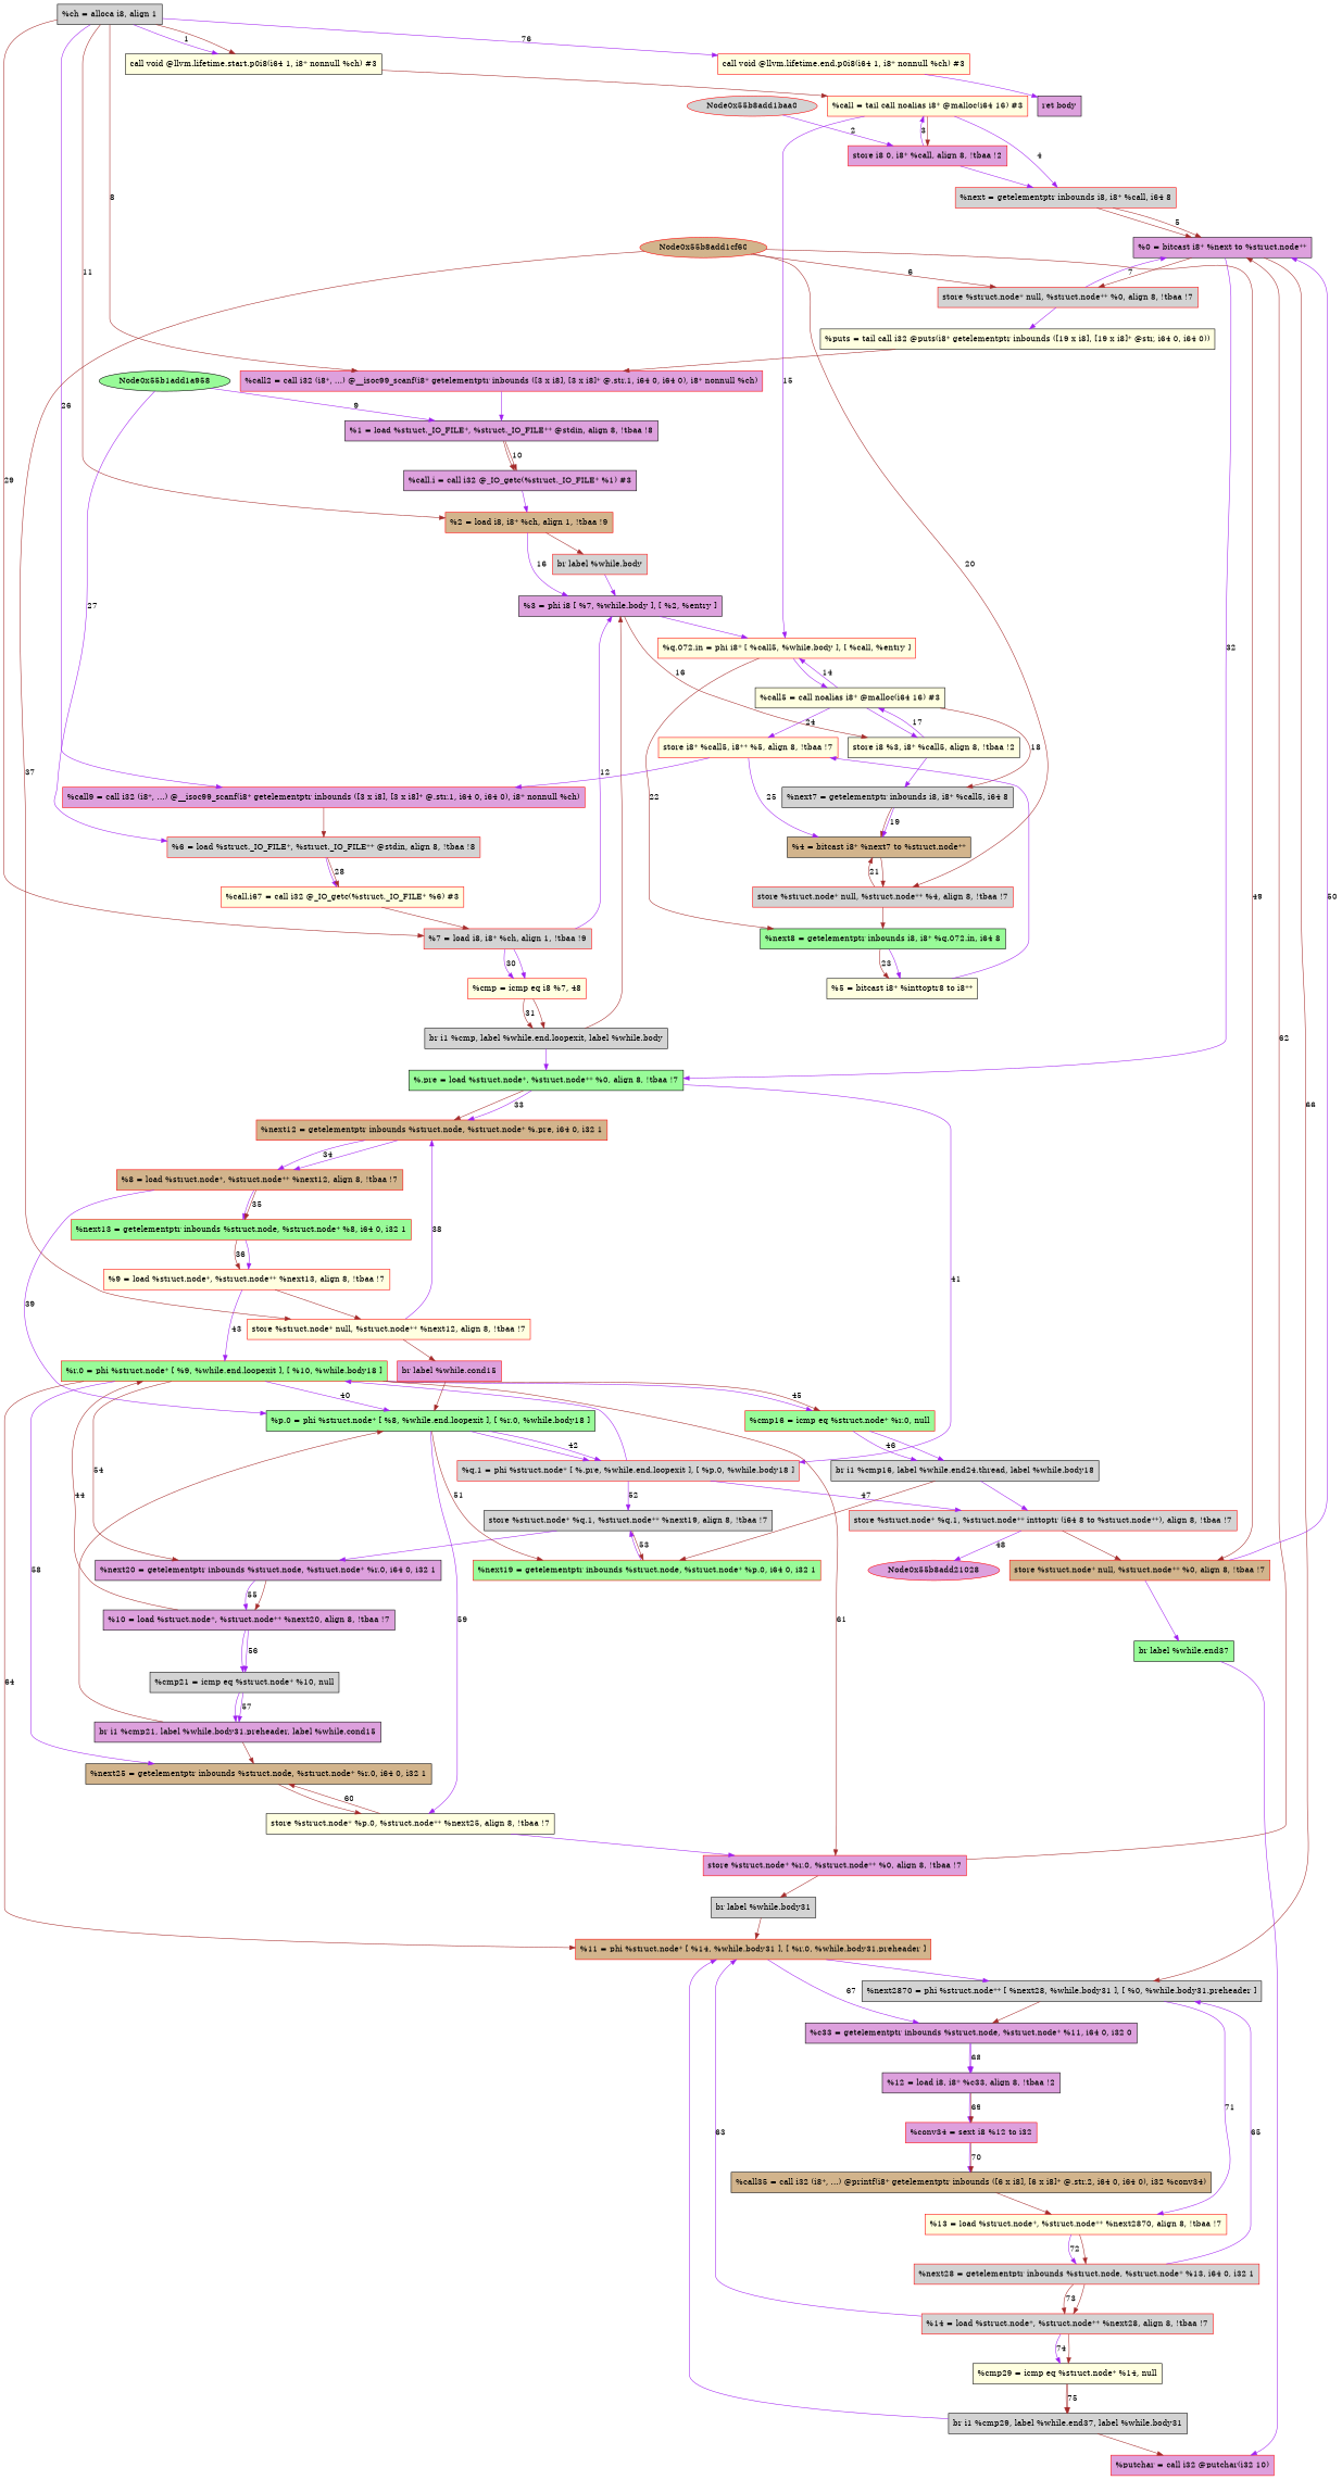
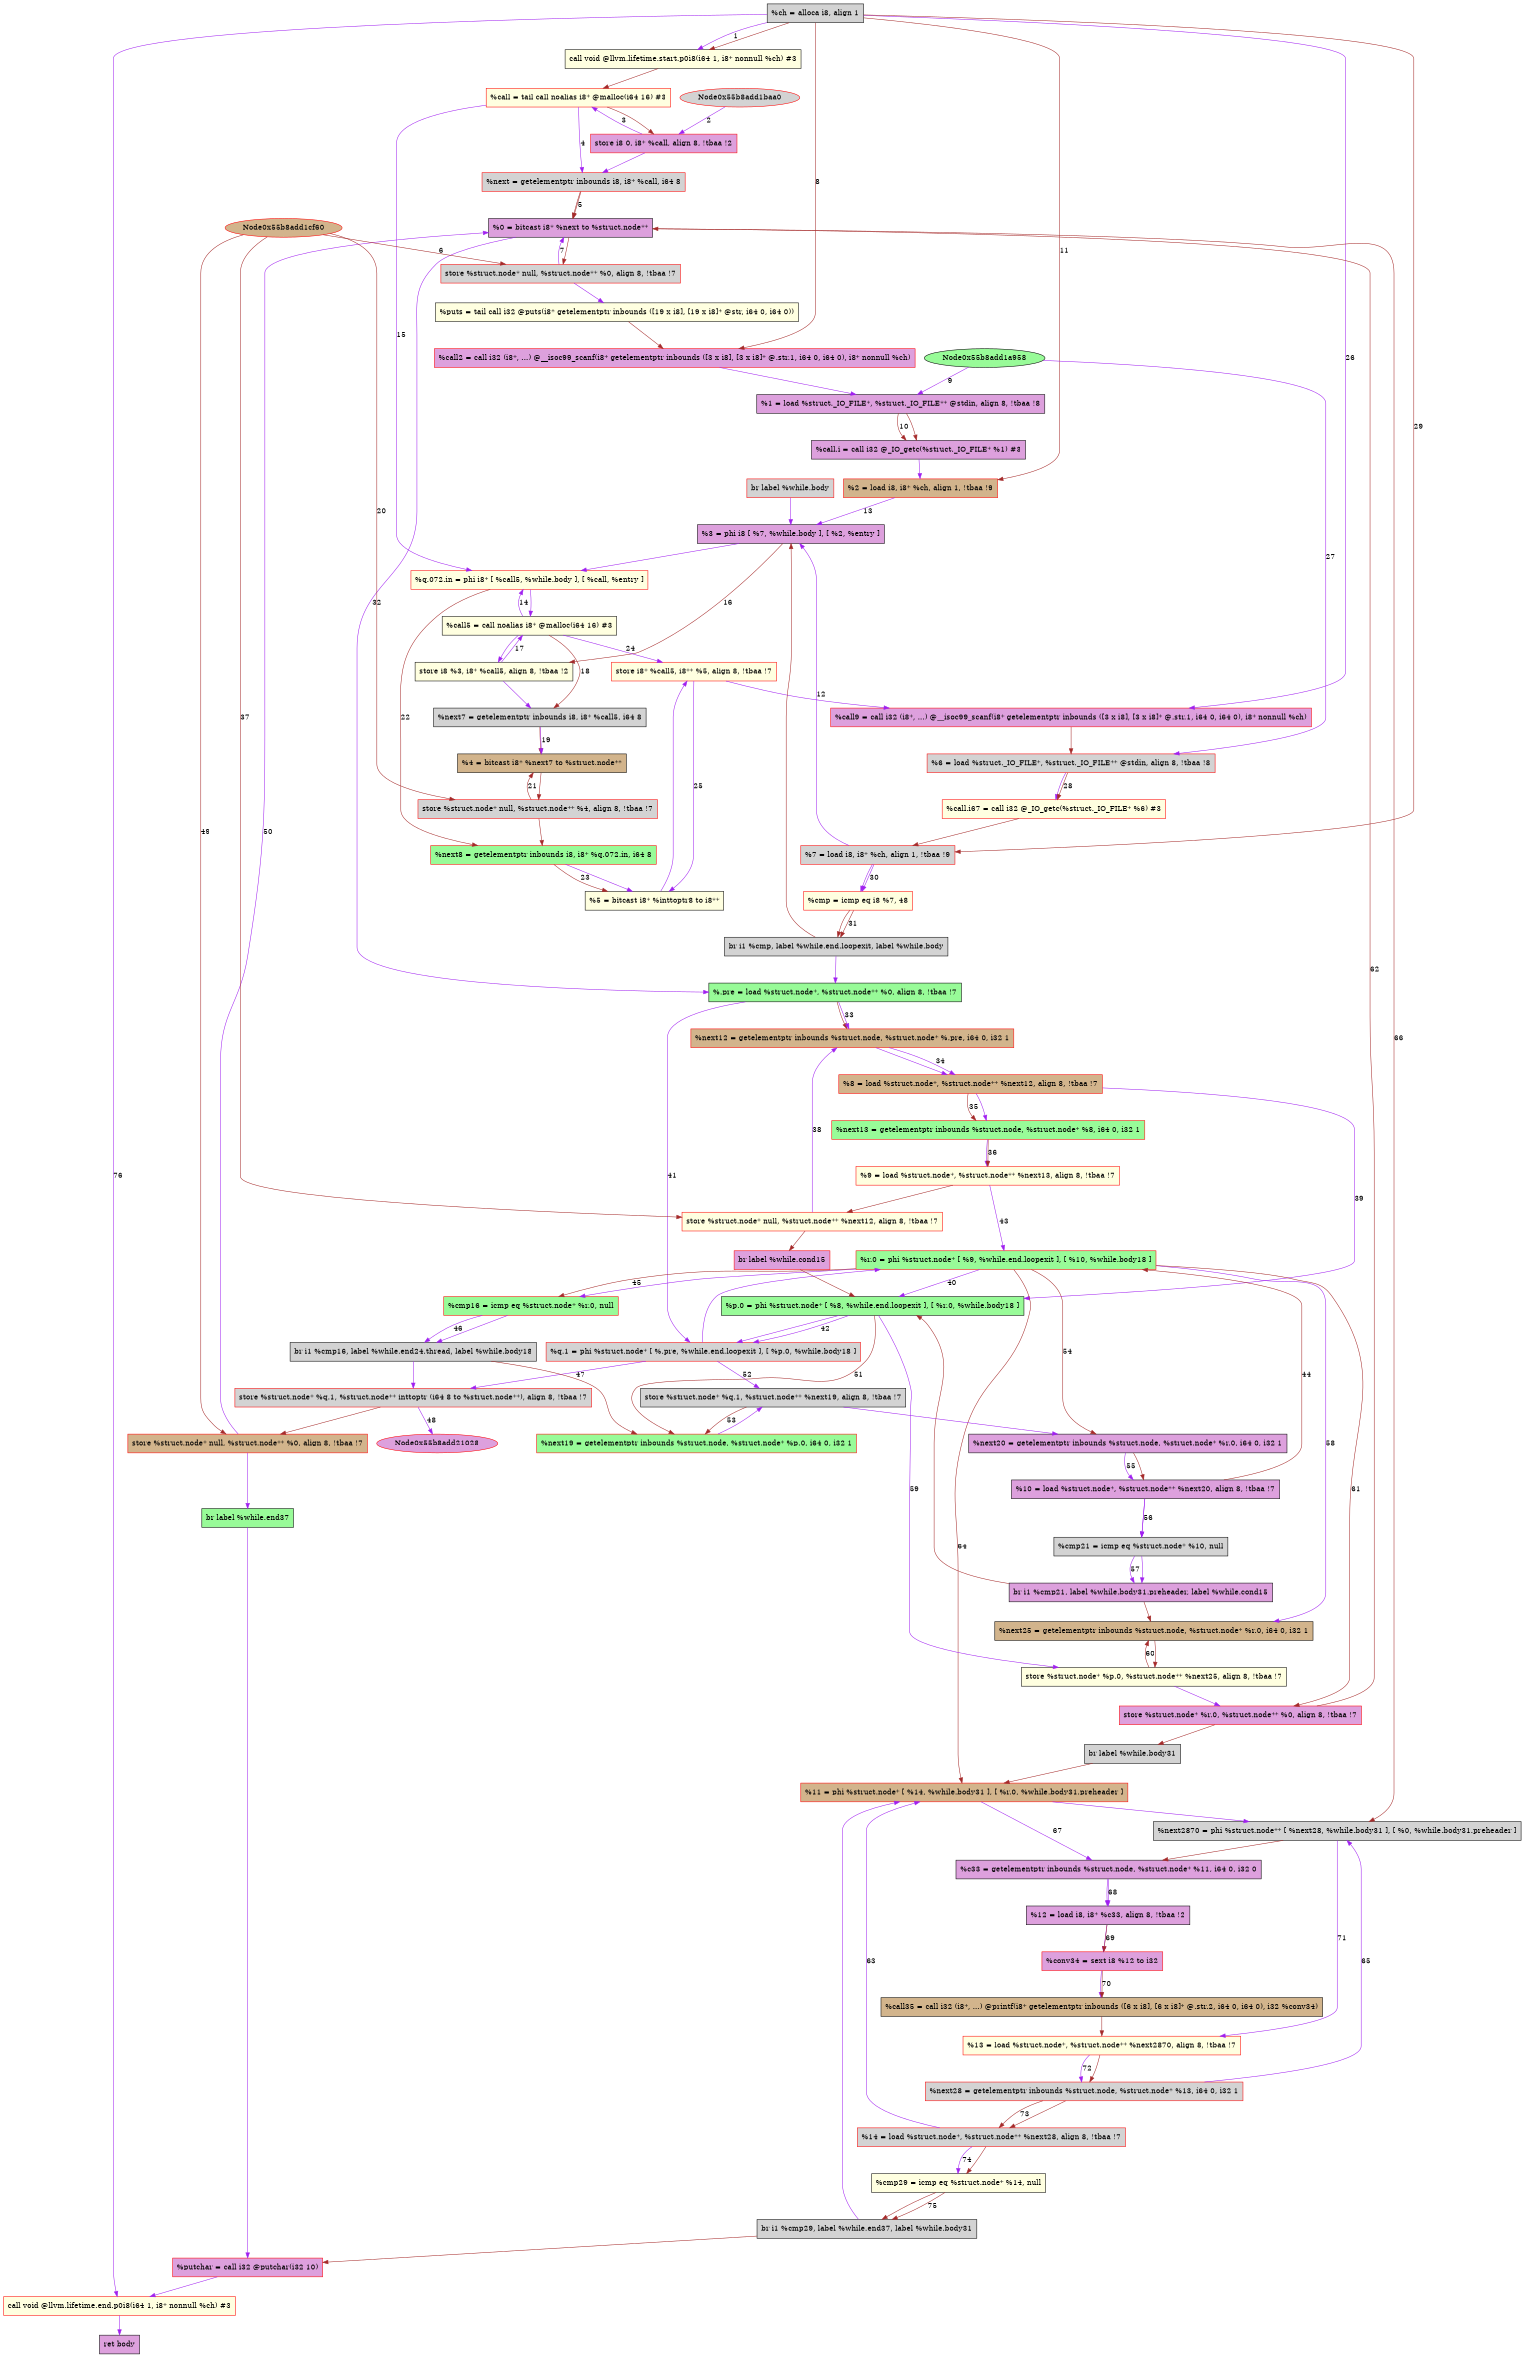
  digraph {
    node [color=red fillcolor=lightgrey shape=record style=filled]
    edge [color=purple]
    n1 [color=black label="  %ch = alloca i8, align 1"]
    n2 [color=black fillcolor=lightyellow label="  call void @llvm.lifetime.start.p0i8(i64 1, i8* nonnull %ch) #3"]
    n3 [fillcolor=plum label="  %call2 = call i32 (i8*, ...) @__isoc99_scanf(i8* getelementptr inbounds ([3 x i8], [3 x i8]* @.str.1, i64 0, i64 0), i8* nonnull %ch)"]
    n4 [fillcolor=tan label="  %2 = load i8, i8* %ch, align 1, !tbaa !9"]
    n5 [fillcolor=plum label="  %call9 = call i32 (i8*, ...) @__isoc99_scanf(i8* getelementptr inbounds ([3 x i8], [3 x i8]* @.str.1, i64 0, i64 0), i8* nonnull %ch)"]
    n6 [label="  %7 = load i8, i8* %ch, align 1, !tbaa !9"]
    n7 [fillcolor=lightyellow label="  call void @llvm.lifetime.end.p0i8(i64 1, i8* nonnull %ch) #3"]
    n8 [fillcolor=lightyellow label="  %call = tail call noalias i8* @malloc(i64 16) #3"]
    n9 [color=black fillcolor=plum label="  %1 = load %struct._IO_FILE*, %struct._IO_FILE** @stdin, align 8, !tbaa !8"]
    n10 [label="  br label %while.body"]
    n11 [color=black fillcolor=plum label="  %3 = phi i8 [ %7, %while.body ], [ %2, %entry ]"]
    n12 [label="  %6 = load %struct._IO_FILE*, %struct._IO_FILE** @stdin, align 8, !tbaa !8"]
    n13 [fillcolor=lightyellow label="  %cmp = icmp eq i8 %7, 48"]
    n14 [color=black fillcolor=plum label="ret body"]
    n15 [fillcolor=plum label="  store i8 0, i8* %call, align 8, !tbaa !2"]
    n16 [label="  %next = getelementptr inbounds i8, i8* %call, i64 8"]
    n17 [fillcolor=lightyellow label="  %q.072.in = phi i8* [ %call5, %while.body ], [ %call, %entry ]"]
    n18 [color=black fillcolor=plum label="  %0 = bitcast i8* %next to %struct.node**"]
    n19 [color=black fillcolor=lightyellow label="  %call5 = call noalias i8* @malloc(i64 16) #3"]
-   n20 [color=black fillcolor=palegreen label="  %next8 = getelementptr inbounds i8, i8* %q.072.in, i64 8"]
+   n20 [fillcolor=palegreen label="  %next8 = getelementptr inbounds i8, i8* %q.072.in, i64 8"]
    n21 [label="  store %struct.node* null, %struct.node** %0, align 8, !tbaa !7"]
    n22 [color=black fillcolor=palegreen label="  %.pre = load %struct.node*, %struct.node** %0, align 8, !tbaa !7"]
    n23 [color=black label="  %next2870 = phi %struct.node** [ %next28, %while.body31 ], [ %0, %while.body31.preheader ]"]
    n24 [color=black fillcolor=lightyellow label="  %puts = tail call i32 @puts(i8* getelementptr inbounds ([19 x i8], [19 x i8]* @str, i64 0, i64 0))"]
    n25 [fillcolor=tan label="  %next12 = getelementptr inbounds %struct.node, %struct.node* %.pre, i64 0, i32 1"]
    n26 [label="  %q.1 = phi %struct.node* [ %.pre, %while.end.loopexit ], [ %p.0, %while.body18 ]"]
    n27 [color=black fillcolor=plum label="  %c33 = getelementptr inbounds %struct.node, %struct.node* %11, i64 0, i32 0"]
    n28 [fillcolor=lightyellow label="  %13 = load %struct.node*, %struct.node** %next2870, align 8, !tbaa !7"]
    n29 [color=black fillcolor=plum label="  %call.i = call i32 @_IO_getc(%struct._IO_FILE* %1) #3"]
    n30 [color=black fillcolor=lightyellow label="  store i8 %3, i8* %call5, align 8, !tbaa !2"]
    n31 [color=black label="  %next7 = getelementptr inbounds i8, i8* %call5, i64 8"]
    n32 [fillcolor=lightyellow label="  store i8* %call5, i8** %5, align 8, !tbaa !7"]
    n33 [color=black fillcolor=lightyellow label="%5 = bitcast i8* %inttoptr8 to i8**"]
    n34 [color=black fillcolor=tan label="  %4 = bitcast i8* %next7 to %struct.node**"]
    n35 [label="  store %struct.node* null, %struct.node** %4, align 8, !tbaa !7"]
    n36 [fillcolor=lightyellow label="  %call.i67 = call i32 @_IO_getc(%struct._IO_FILE* %6) #3"]
    n37 [color=black label="  br i1 %cmp, label %while.end.loopexit, label %while.body"]
    n38 [fillcolor=tan label="  %8 = load %struct.node*, %struct.node** %next12, align 8, !tbaa !7"]
    n39 [fillcolor=palegreen label="  %r.0 = phi %struct.node* [ %9, %while.end.loopexit ], [ %10, %while.body18 ]"]
    n40 [label="  store %struct.node* %q.1, %struct.node** inttoptr (i64 8 to %struct.node**), align 8, !tbaa !7"]
    n41 [color=black label="  store %struct.node* %q.1, %struct.node** %next19, align 8, !tbaa !7"]
    n42 [fillcolor=palegreen label="  %next13 = getelementptr inbounds %struct.node, %struct.node* %8, i64 0, i32 1"]
    n43 [color=black fillcolor=palegreen label="  %p.0 = phi %struct.node* [ %8, %while.end.loopexit ], [ %r.0, %while.body18 ]"]
    n44 [fillcolor=lightyellow label="  %9 = load %struct.node*, %struct.node** %next13, align 8, !tbaa !7"]
    n45 [fillcolor=palegreen label="  %next19 = getelementptr inbounds %struct.node, %struct.node* %p.0, i64 0, i32 1"]
    n46 [color=black fillcolor=lightyellow label="  store %struct.node* %p.0, %struct.node** %next25, align 8, !tbaa !7"]
    n47 [fillcolor=lightyellow label="  store %struct.node* null, %struct.node** %next12, align 8, !tbaa !7"]
    n48 [fillcolor=plum label="  br label %while.cond15"]
    n49 [fillcolor=palegreen label="  %cmp16 = icmp eq %struct.node* %r.0, null"]
    n50 [color=black fillcolor=plum label="  %next20 = getelementptr inbounds %struct.node, %struct.node* %r.0, i64 0, i32 1"]
    n51 [color=black fillcolor=tan label="  %next25 = getelementptr inbounds %struct.node, %struct.node* %r.0, i64 0, i32 1"]
    n52 [fillcolor=plum label="  store %struct.node* %r.0, %struct.node** %0, align 8, !tbaa !7"]
    n53 [fillcolor=tan label="  %11 = phi %struct.node* [ %14, %while.body31 ], [ %r.0, %while.body31.preheader ]"]
    n54 [fillcolor=tan label="  store %struct.node* null, %struct.node** %0, align 8, !tbaa !7"]
    Node0x55b8add21028 [fillcolor=plum shape=""]
    n56 [color=black label="  br i1 %cmp16, label %while.end24.thread, label %while.body18"]
    n57 [color=black fillcolor=plum label="  %10 = load %struct.node*, %struct.node** %next20, align 8, !tbaa !7"]
    n58 [color=black label="  br label %while.body31"]
    n59 [color=black fillcolor=palegreen label="  br label %while.end37"]
    n60 [fillcolor=plum label="  %putchar = call i32 @putchar(i32 10)"]
    n61 [color=black label="  %cmp21 = icmp eq %struct.node* %10, null"]
    n62 [color=black fillcolor=plum label="  br i1 %cmp21, label %while.body31.preheader, label %while.cond15"]
    n63 [color=black fillcolor=plum label="  %12 = load i8, i8* %c33, align 8, !tbaa !2"]
    n64 [label="  %next28 = getelementptr inbounds %struct.node, %struct.node* %13, i64 0, i32 1"]
    n65 [fillcolor=plum label="  %conv34 = sext i8 %12 to i32"]
    n66 [color=black fillcolor=tan label="  %call35 = call i32 (i8*, ...) @printf(i8* getelementptr inbounds ([6 x i8], [6 x i8]* @.str.2, i64 0, i64 0), i32 %conv34)"]
    n67 [label="  %14 = load %struct.node*, %struct.node** %next28, align 8, !tbaa !7"]
    n68 [color=black fillcolor=lightyellow label="  %cmp29 = icmp eq %struct.node* %14, null"]
    n69 [color=black label="  br i1 %cmp29, label %while.end37, label %while.body31"]
    Node0x55b8add1baa0 [shape=""]
    Node0x55b8add1cf60 [fillcolor=tan shape=""]
-   Node0x55b8add1a958 [color=black fillcolor=palegreen label=Node0x55b1add1a958 shape=""]
+   Node0x55b8add1a958 [color=black fillcolor=palegreen shape=""]
    n1 -> n2 [color=brown]
    n1 -> n2 [label=1]
    n1 -> n3 [color=brown label=8]
    n1 -> n4 [color=brown label=11]
    n1 -> n5 [label=26]
    n1 -> n6 [color=brown label=29]
    n1 -> n7 [label=76]
    n2 -> n8 [color=brown]
    n3 -> n9
-   n4 -> n10 [color=brown]
-   n4 -> n11 [label=16]
+   n4 -> n11 [label=13]
    n5 -> n12 [color=brown]
    n6 -> n11 [label=12]
    n6 -> n13
    n6 -> n13 [label=30]
    n7 -> n14
    n8 -> n15 [color=brown]
    n8 -> n16 [label=4]
    n8 -> n17 [label=15]
    n9 -> n29 [color=brown]
    n9 -> n29 [color=brown label=10]
    n10 -> n11
    n11 -> n17
    n11 -> n30 [color=brown label=16]
    n12 -> n36
    n12 -> n36 [color=brown label=28]
    n13 -> n37 [color=brown]
    n13 -> n37 [color=brown label=31]
    n15 -> n8 [label=3]
    n15 -> n16
    n16 -> n18 [color=brown]
    n16 -> n18 [color=brown label=5]
    n17 -> n19
    n17 -> n20 [color=brown label=22]
    n18 -> n21 [color=brown]
    n18 -> n22 [label=32]
    n18 -> n23 [color=brown label=66]
    n19 -> n17 [label=14]
    n19 -> n30
    n19 -> n31 [color=brown label=18]
    n19 -> n32 [label=24]
    n20 -> n33
    n20 -> n33 [color=brown label=23]
    n21 -> n18 [label=7]
    n21 -> n24
    n22 -> n25 [color=brown]
    n22 -> n25 [label=33]
    n22 -> n26 [label=41]
    n23 -> n27 [color=brown]
    n23 -> n28 [label=71]
    n24 -> n3 [color=brown]
    n25 -> n38
    n25 -> n38 [label=34]
    n26 -> n39
    n26 -> n40 [label=47]
    n26 -> n41 [label=52]
    n27 -> n63
    n27 -> n63 [label=68]
    n28 -> n64 [color=brown]
    n28 -> n64 [label=72]
    n29 -> n4
    n30 -> n19 [label=17]
    n30 -> n31
    n31 -> n34 [color=brown]
    n31 -> n34 [label=19]
    n32 -> n5
-   n32 -> n34 [label=25]
+   n32 -> n33 [label=25]
    n33 -> n32
    n34 -> n35 [color=brown]
    n35 -> n20 [color=brown]
    n35 -> n34 [color=brown label=21]
    n36 -> n6 [color=brown]
    n37 -> n11 [color=brown]
    n37 -> n22
    n38 -> n42
    n38 -> n42 [color=brown label=35]
    n38 -> n43 [label=39]
    n39 -> n43 [label=40]
    n39 -> n49
    n39 -> n49 [color=brown label=45]
    n39 -> n50 [color=brown label=54]
    n39 -> n51 [label=58]
    n39 -> n52 [color=brown label=61]
    n39 -> n53 [color=brown label=64]
    n40 -> n54 [color=brown]
    n40 -> Node0x55b8add21028 [label=48]
    n41 -> n45 [color=brown label=53]
    n41 -> n50
    n42 -> n44
    n42 -> n44 [color=brown label=36]
    n43 -> n26
    n43 -> n26 [label=42]
    n43 -> n45 [color=brown label=51]
    n43 -> n46 [label=59]
    n44 -> n39 [label=43]
    n44 -> n47 [color=brown]
    n45 -> n41
    n46 -> n51 [color=brown label=60]
    n46 -> n52
    n47 -> n25 [label=38]
    n47 -> n48 [color=brown]
    n48 -> n43 [color=brown]
    n49 -> n56
    n49 -> n56 [label=46]
    n50 -> n57 [color=brown]
    n50 -> n57 [label=55]
    n51 -> n46 [color=brown]
    n52 -> n18 [color=brown label=62]
    n52 -> n58 [color=brown]
    n53 -> n23
    n53 -> n27 [label=67]
    n54 -> n18 [label=50]
    n54 -> n59
    n56 -> n40
    n56 -> n45 [color=brown]
    n57 -> n39 [color=brown label=44]
    n57 -> n61
    n57 -> n61 [label=56]
    n58 -> n53 [color=brown]
    n59 -> n60
+   n60 -> n7
    n61 -> n62
    n61 -> n62 [label=57]
    n62 -> n43 [color=brown]
    n62 -> n51 [color=brown]
    n63 -> n65
    n63 -> n65 [color=brown label=69]
    n64 -> n23 [label=65]
    n64 -> n67 [color=brown]
    n64 -> n67 [color=brown label=73]
    n65 -> n66
    n65 -> n66 [color=brown label=70]
    n66 -> n28 [color=brown]
    n67 -> n53 [label=63]
    n67 -> n68 [color=brown]
    n67 -> n68 [label=74]
    n68 -> n69 [color=brown]
    n68 -> n69 [color=brown label=75]
    n69 -> n53
    n69 -> n60 [color=brown]
    Node0x55b8add1baa0 -> n15 [label=2]
    Node0x55b8add1cf60 -> n21 [color=brown label=6]
    Node0x55b8add1cf60 -> n35 [color=brown label=20]
    Node0x55b8add1cf60 -> n47 [color=brown label=37]
    Node0x55b8add1cf60 -> n54 [color=brown label=49]
    Node0x55b8add1a958 -> n9 [label=9]
    Node0x55b8add1a958 -> n12 [label=27]
  }
